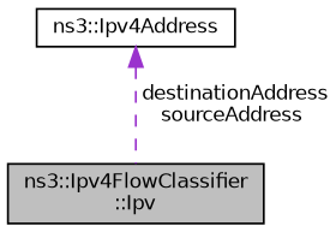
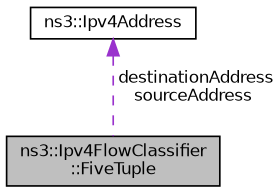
  digraph {
    node [color=black fontname=Helvetica fontsize=10 shape=record style=filled]
-   n1 [fillcolor=grey75 fontcolor=black height=0.2 label="ns3::Ipv4FlowClassifier\l::Ipv" width=0.4]
+   n1 [fillcolor=grey75 fontcolor=black height=0.2 label="ns3::Ipv4FlowClassifier\l::FiveTuple" width=0.4]
    n2 [fillcolor=white height=0.2 label="ns3::Ipv4Address" width=0.4]
    n2 -> n1 [color=darkorchid3 dir=back fontname=Helvetica fontsize=10 label=" destinationAddress\nsourceAddress" labelfontname=Helvetica labelfontsize=10 style=dashed]
  }
